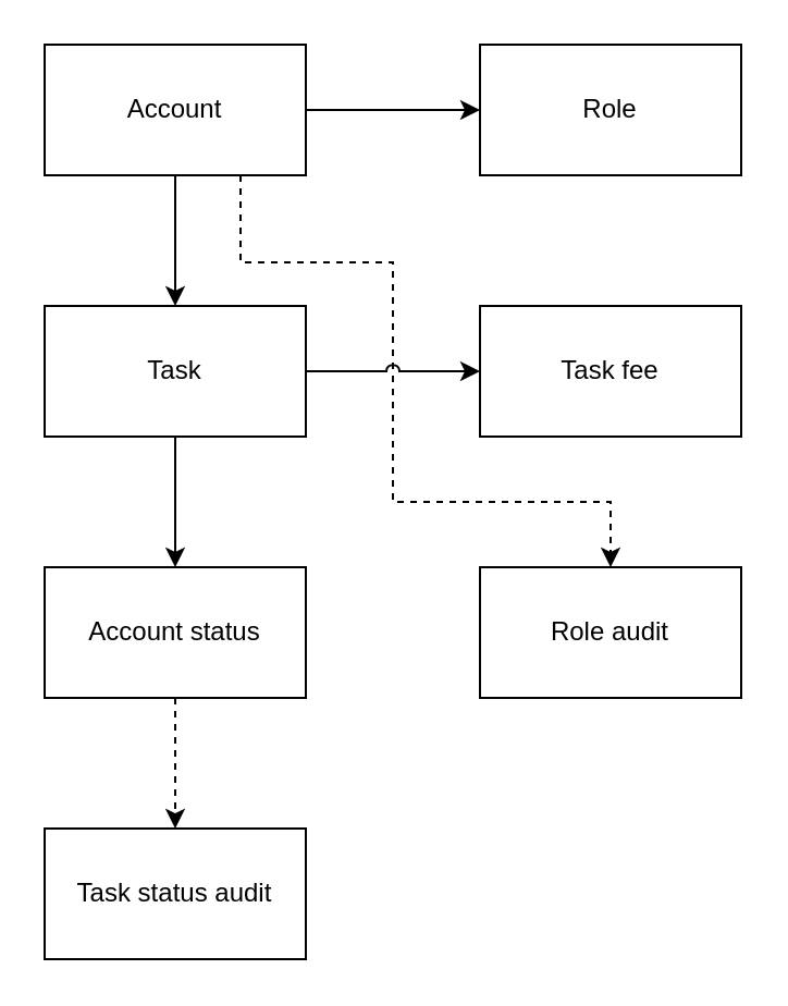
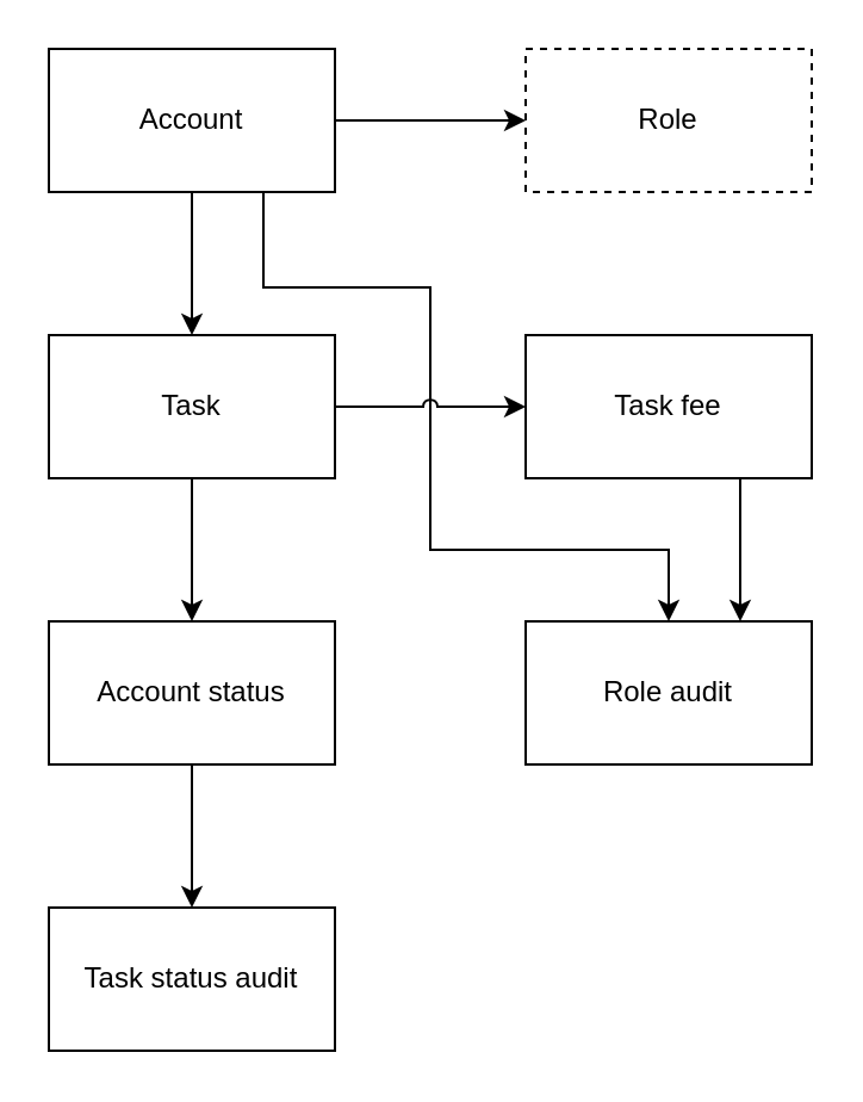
  <mxCell id="0" />
  <mxCell id="1" parent="0" />
  <mxCell id="2" style="edgeStyle=orthogonalEdgeStyle;rounded=0;orthogonalLoop=1;jettySize=auto;html=1;exitX=1;exitY=0.5;exitDx=0;exitDy=0;entryX=0;entryY=0.5;entryDx=0;entryDy=0;" parent="1" source="5" target="6" edge="1"><mxGeometry relative="1" as="geometry" /></mxCell>
  <mxCell id="3" style="edgeStyle=orthogonalEdgeStyle;rounded=0;orthogonalLoop=1;jettySize=auto;html=1;exitX=0.5;exitY=1;exitDx=0;exitDy=0;entryX=0.5;entryY=0;entryDx=0;entryDy=0;" parent="1" source="5" target="9" edge="1"><mxGeometry relative="1" as="geometry" /></mxCell>
- <mxCell id="4" style="edgeStyle=orthogonalEdgeStyle;rounded=0;jumpStyle=arc;orthogonalLoop=1;jettySize=auto;html=1;exitX=0.75;exitY=1;exitDx=0;exitDy=0;entryX=0.5;entryY=0;entryDx=0;entryDy=0;dashed=1;" parent="1" source="5" target="12" edge="1"><mxGeometry relative="1" as="geometry"><Array as="points"><mxPoint x="110" y="120" /><mxPoint x="180" y="120" /><mxPoint x="180" y="230" /><mxPoint x="280" y="230" /></Array></mxGeometry></mxCell>
+ <mxCell id="4" style="edgeStyle=orthogonalEdgeStyle;rounded=0;jumpStyle=arc;orthogonalLoop=1;jettySize=auto;html=1;exitX=0.75;exitY=1;exitDx=0;exitDy=0;entryX=0.5;entryY=0;entryDx=0;entryDy=0;" parent="1" source="5" target="12" edge="1"><mxGeometry relative="1" as="geometry"><Array as="points"><mxPoint x="110" y="120" /><mxPoint x="180" y="120" /><mxPoint x="180" y="230" /><mxPoint x="280" y="230" /></Array></mxGeometry></mxCell>
  <mxCell id="5" value="Account" style="rounded=0;whiteSpace=wrap;html=1;" parent="1" vertex="1"><mxGeometry x="20" y="20" width="120" height="60" as="geometry" /></mxCell>
- <mxCell id="6" value="Role" style="rounded=0;whiteSpace=wrap;html=1;" parent="1" vertex="1"><mxGeometry x="220" y="20" width="120" height="60" as="geometry" /></mxCell>
+ <mxCell id="6" value="Role" style="rounded=0;whiteSpace=wrap;html=1;dashed=1;" parent="1" vertex="1"><mxGeometry x="220" y="20" width="120" height="60" as="geometry" /></mxCell>
  <mxCell id="7" style="edgeStyle=orthogonalEdgeStyle;rounded=0;orthogonalLoop=1;jettySize=auto;html=1;exitX=0.5;exitY=1;exitDx=0;exitDy=0;entryX=0.5;entryY=0;entryDx=0;entryDy=0;" parent="1" source="9" target="11" edge="1"><mxGeometry relative="1" as="geometry" /></mxCell>
  <mxCell id="8" value="" style="edgeStyle=orthogonalEdgeStyle;rounded=0;jumpStyle=arc;orthogonalLoop=1;jettySize=auto;html=1;" parent="1" source="9" target="14" edge="1"><mxGeometry relative="1" as="geometry" /></mxCell>
  <mxCell id="9" value="Task" style="rounded=0;whiteSpace=wrap;html=1;" parent="1" vertex="1"><mxGeometry x="20" y="140" width="120" height="60" as="geometry" /></mxCell>
- <mxCell id="10" style="edgeStyle=orthogonalEdgeStyle;rounded=0;jumpStyle=arc;orthogonalLoop=1;jettySize=auto;html=1;exitX=0.5;exitY=1;exitDx=0;exitDy=0;entryX=0.5;entryY=0;entryDx=0;entryDy=0;dashed=1;" parent="1" source="11" target="15" edge="1"><mxGeometry relative="1" as="geometry" /></mxCell>
+ <mxCell id="10" style="edgeStyle=orthogonalEdgeStyle;rounded=0;jumpStyle=arc;orthogonalLoop=1;jettySize=auto;html=1;exitX=0.5;exitY=1;exitDx=0;exitDy=0;entryX=0.5;entryY=0;entryDx=0;entryDy=0;" parent="1" source="11" target="15" edge="1"><mxGeometry relative="1" as="geometry" /></mxCell>
  <mxCell id="11" value="Account status" style="rounded=0;whiteSpace=wrap;html=1;" parent="1" vertex="1"><mxGeometry x="20" y="260" width="120" height="60" as="geometry" /></mxCell>
  <mxCell id="12" value="Role audit" style="rounded=0;whiteSpace=wrap;html=1;" parent="1" vertex="1"><mxGeometry x="220" y="260" width="120" height="60" as="geometry" /></mxCell>
+ <mxCell id="13" style="edgeStyle=orthogonalEdgeStyle;rounded=0;jumpStyle=arc;orthogonalLoop=1;jettySize=auto;html=1;exitX=0.75;exitY=1;exitDx=0;exitDy=0;entryX=0.75;entryY=0;entryDx=0;entryDy=0;" parent="1" source="14" target="12" edge="1"><mxGeometry relative="1" as="geometry" /></mxCell>
  <mxCell id="14" value="Task fee" style="rounded=0;whiteSpace=wrap;html=1;" parent="1" vertex="1"><mxGeometry x="220" y="140" width="120" height="60" as="geometry" /></mxCell>
  <mxCell id="15" value="Task status audit" style="rounded=0;whiteSpace=wrap;html=1;" parent="1" vertex="1"><mxGeometry x="20" y="380" width="120" height="60" as="geometry" /></mxCell>
